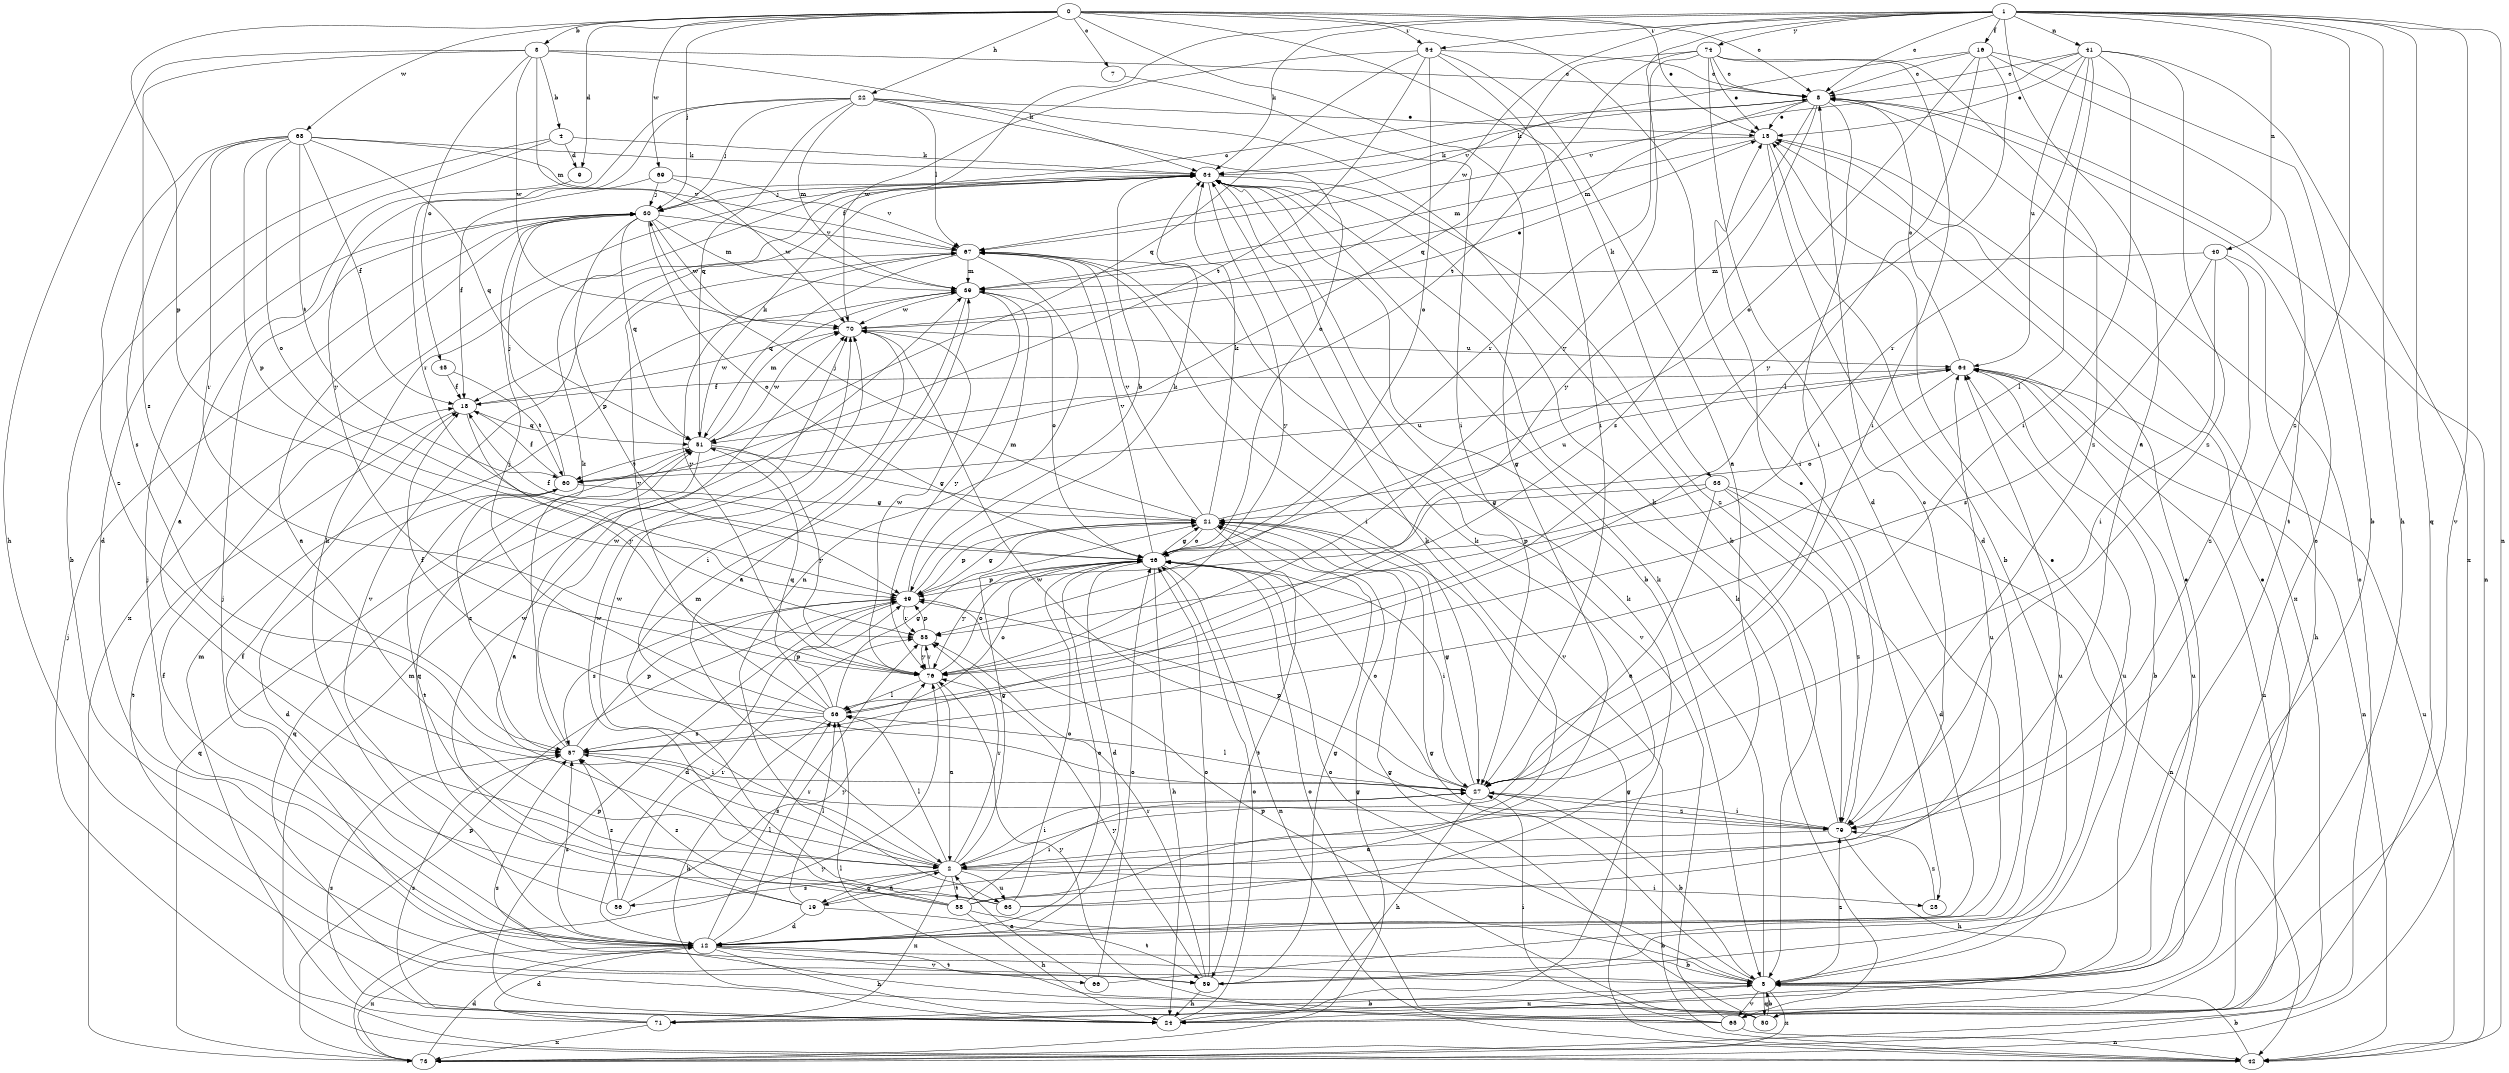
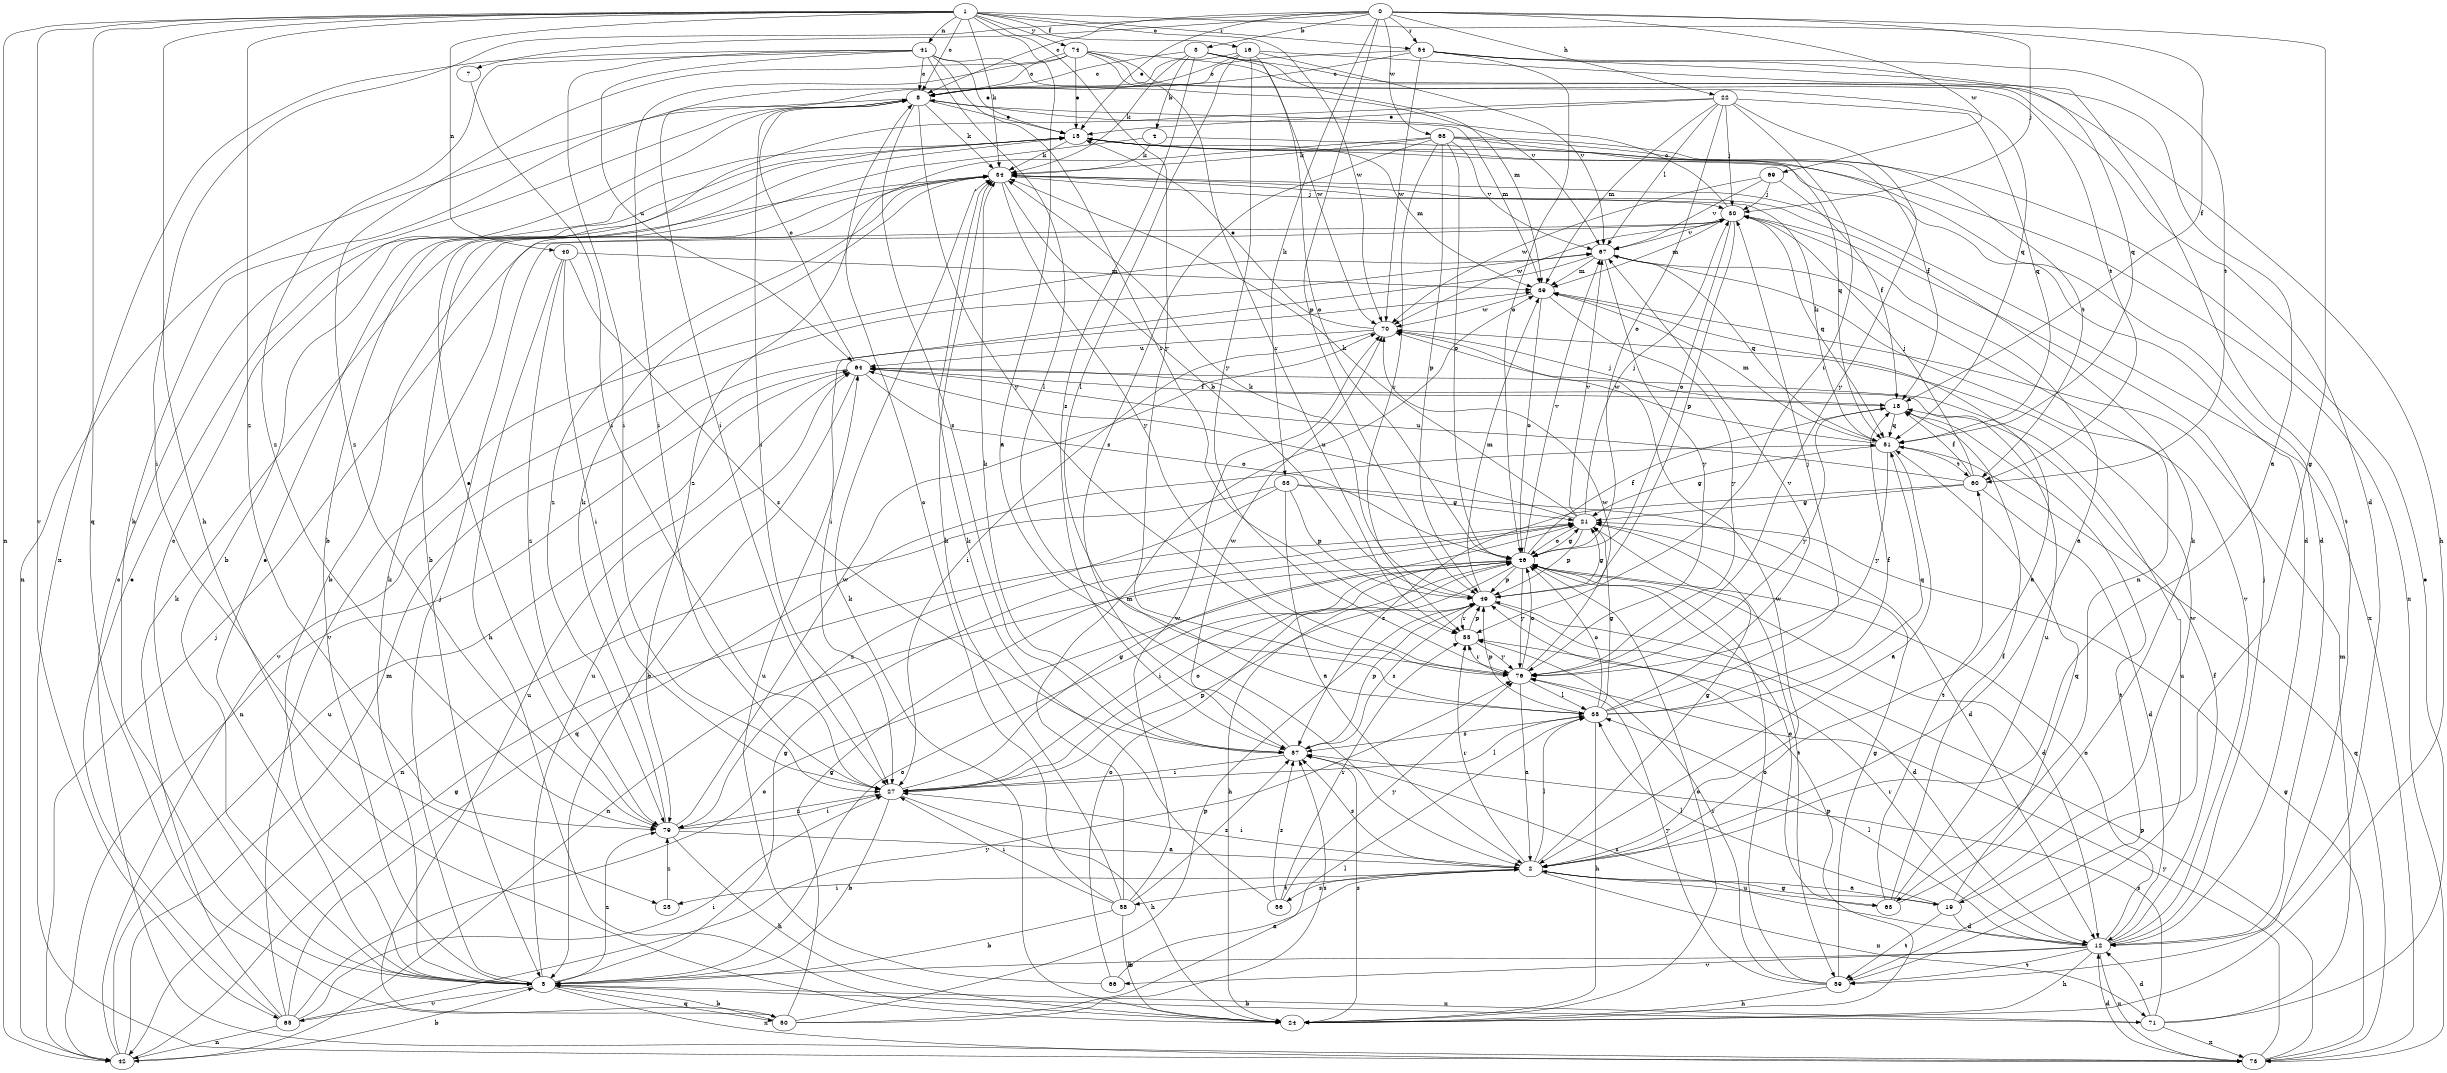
  strict digraph {
    0
    3
    7
    8
-   9
    15
    19
    22
    25
    30
    33
    49
    54
    68
    69
    24
    34
    70
    57
    4
    39
-   45
    27
    42
    76
    2
    5
    12
    73
-   36
+   36 [label=35]
    59
    51
    55
    46
    67
    79
    21
    60
    18
    1
    16
    40
    41
    50
    65
    74
    56
    58
    63
    71
    64
    66
    0 -> 3 [label=b]
    0 -> 7 [label=c]
    0 -> 8 [label=c]
-   0 -> 9 [label=d]
    0 -> 15 [label=e]
    0 -> 19 [label=g]
    0 -> 22 [label=h]
    0 -> 25 [label=i]
    0 -> 30 [label=j]
    0 -> 33 [label=k]
    0 -> 49 [label=p]
    0 -> 54 [label=r]
    0 -> 68 [label=w]
    0 -> 69 [label=w]
    3 -> 8 [label=c]
    3 -> 24 [label=h]
    3 -> 34 [label=k]
    3 -> 70 [label=w]
    3 -> 57 [label=s]
    3 -> 4 [label=b]
    3 -> 39 [label=m]
-   3 -> 45 [label=o]
    7 -> 27 [label=i]
    8 -> 15 [label=e]
    8 -> 34 [label=k]
    8 -> 57 [label=s]
    8 -> 39 [label=m]
    8 -> 27 [label=i]
    8 -> 42 [label=n]
    8 -> 76 [label=y]
-   9 -> 2 [label=a]
    15 -> 34 [label=k]
    15 -> 39 [label=m]
    15 -> 5 [label=b]
    15 -> 12 [label=d]
    15 -> 73 [label=x]
    19 -> 70 [label=w]
    19 -> 2 [label=a]
    19 -> 12 [label=d]
    19 -> 36 [label=l]
    19 -> 59 [label=t]
    19 -> 51 [label=q]
    22 -> 15 [label=e]
    22 -> 30 [label=j]
    22 -> 39 [label=m]
    22 -> 76 [label=y]
    22 -> 5 [label=b]
    22 -> 51 [label=q]
    22 -> 55 [label=r]
    22 -> 46 [label=o]
    22 -> 67 [label=l]
    25 -> 79 [label=z]
    30 -> 8 [label=c]
    30 -> 49 [label=p]
    30 -> 70 [label=w]
    30 -> 39 [label=m]
    30 -> 2 [label=a]
    30 -> 51 [label=q]
    30 -> 46 [label=o]
    30 -> 67 [label=v]
    33 -> 49 [label=p]
    33 -> 42 [label=n]
    33 -> 2 [label=a]
    33 -> 12 [label=d]
    33 -> 79 [label=z]
    33 -> 21 [label=g]
    49 -> 34 [label=k]
    49 -> 57 [label=s]
    49 -> 39 [label=m]
    49 -> 12 [label=d]
    49 -> 55 [label=r]
    49 -> 21 [label=g]
    54 -> 8 [label=c]
    54 -> 70 [label=w]
    54 -> 27 [label=i]
    54 -> 2 [label=a]
    54 -> 51 [label=q]
    54 -> 46 [label=o]
    54 -> 60 [label=t]
    68 -> 49 [label=p]
    68 -> 34 [label=k]
    68 -> 57 [label=s]
    68 -> 51 [label=q]
    68 -> 55 [label=r]
    68 -> 46 [label=o]
    68 -> 67 [label=v]
    68 -> 79 [label=z]
    68 -> 60 [label=t]
    68 -> 18 [label=f]
    69 -> 30 [label=j]
    69 -> 70 [label=w]
    69 -> 67 [label=v]
    69 -> 18 [label=f]
    24 -> 49 [label=p]
    24 -> 34 [label=k]
    24 -> 57 [label=s]
    24 -> 46 [label=o]
    34 -> 30 [label=j]
    34 -> 49 [label=b]
    34 -> 76 [label=y]
    34 -> 5 [label=b]
    34 -> 73 [label=x]
    34 -> 79 [label=z]
    70 -> 15 [label=e]
    70 -> 27 [label=i]
    70 -> 64 [label=u]
    57 -> 49 [label=p]
    57 -> 34 [label=k]
    57 -> 70 [label=w]
    57 -> 27 [label=i]
-   4 -> 9 [label=d]
    4 -> 34 [label=k]
    4 -> 5 [label=b]
    4 -> 12 [label=d]
    39 -> 70 [label=w]
    39 -> 76 [label=y]
    39 -> 2 [label=a]
    39 -> 46 [label=o]
-   45 -> 60 [label=t]
-   45 -> 18 [label=f]
    27 -> 49 [label=p]
    27 -> 24 [label=h]
    27 -> 5 [label=b]
    27 -> 36 [label=l]
    27 -> 46 [label=o]
    27 -> 79 [label=z]
    27 -> 21 [label=g]
    42 -> 30 [label=j]
    42 -> 39 [label=m]
    42 -> 5 [label=b]
    42 -> 67 [label=v]
    42 -> 21 [label=g]
    42 -> 64 [label=u]
    76 -> 70 [label=w]
    76 -> 2 [label=a]
    76 -> 36 [label=l]
    76 -> 55 [label=r]
    76 -> 46 [label=o]
    2 -> 19 [label=g]
    2 -> 25 [label=i]
    2 -> 70 [label=w]
    2 -> 57 [label=s]
    2 -> 27 [label=i]
    2 -> 36 [label=l]
    2 -> 55 [label=r]
    2 -> 21 [label=g]
    2 -> 56 [label=s]
    2 -> 58 [label=t]
    2 -> 63 [label=u]
    2 -> 71 [label=x]
    5 -> 8 [label=c]
    5 -> 15 [label=e]
    5 -> 30 [label=j]
    5 -> 34 [label=k]
    5 -> 73 [label=x]
    5 -> 46 [label=o]
    5 -> 79 [label=z]
    5 -> 21 [label=g]
    5 -> 50 [label=q]
    5 -> 65 [label=v]
    5 -> 71 [label=x]
    5 -> 64 [label=u]
    12 -> 30 [label=j]
    12 -> 24 [label=h]
    12 -> 57 [label=s]
    12 -> 5 [label=b]
    12 -> 73 [label=x]
    12 -> 36 [label=l]
    12 -> 59 [label=t]
    12 -> 55 [label=r]
    12 -> 46 [label=o]
    12 -> 67 [label=v]
    12 -> 18 [label=f]
    12 -> 66 [label=v]
    73 -> 8 [label=c]
    73 -> 49 [label=p]
    73 -> 76 [label=y]
    73 -> 12 [label=d]
    73 -> 51 [label=q]
    73 -> 21 [label=g]
    36 -> 30 [label=j]
    36 -> 49 [label=p]
    36 -> 24 [label=h]
    36 -> 57 [label=s]
    36 -> 51 [label=q]
    36 -> 46 [label=o]
    36 -> 67 [label=v]
    36 -> 21 [label=g]
    36 -> 18 [label=f]
    59 -> 24 [label=h]
    59 -> 76 [label=y]
    59 -> 55 [label=r]
    59 -> 46 [label=o]
    59 -> 21 [label=g]
    59 -> 64 [label=u]
    51 -> 34 [label=k]
    51 -> 70 [label=w]
    51 -> 39 [label=m]
    51 -> 76 [label=y]
    51 -> 2 [label=a]
    51 -> 21 [label=g]
    51 -> 60 [label=t]
    55 -> 49 [label=p]
    55 -> 76 [label=y]
    46 -> 49 [label=p]
    46 -> 24 [label=h]
    46 -> 27 [label=i]
    46 -> 42 [label=n]
    46 -> 76 [label=y]
    46 -> 12 [label=d]
    46 -> 67 [label=v]
    46 -> 21 [label=g]
    46 -> 18 [label=f]
    67 -> 39 [label=m]
    67 -> 27 [label=i]
    67 -> 76 [label=y]
    67 -> 51 [label=q]
    67 -> 63 [label=n]
    79 -> 15 [label=e]
    79 -> 24 [label=h]
    79 -> 34 [label=k]
    79 -> 70 [label=w]
    79 -> 27 [label=i]
    79 -> 2 [label=a]
    21 -> 30 [label=j]
    21 -> 49 [label=p]
    21 -> 34 [label=k]
    21 -> 59 [label=t]
    21 -> 46 [label=o]
    21 -> 67 [label=v]
    21 -> 64 [label=u]
    60 -> 30 [label=j]
    60 -> 57 [label=s]
    60 -> 12 [label=d]
    60 -> 21 [label=g]
    60 -> 18 [label=f]
    60 -> 64 [label=u]
-   18 -> 70 [label=w]
+   18 -> 70 [label=j]
    18 -> 76 [label=y]
    18 -> 59 [label=t]
    18 -> 51 [label=q]
    1 -> 8 [label=c]
    1 -> 54 [label=r]
    1 -> 24 [label=h]
    1 -> 34 [label=k]
    1 -> 70 [label=w]
    1 -> 42 [label=n]
    1 -> 76 [label=y]
    1 -> 2 [label=a]
    1 -> 79 [label=z]
    1 -> 18 [label=f]
    1 -> 16 [label=f]
    1 -> 40 [label=n]
    1 -> 41 [label=n]
    1 -> 50 [label=q]
    1 -> 65 [label=v]
    1 -> 74 [label=y]
    16 -> 8 [label=c]
    16 -> 76 [label=y]
    16 -> 5 [label=b]
    16 -> 36 [label=l]
    16 -> 59 [label=t]
    16 -> 46 [label=o]
    16 -> 67 [label=v]
    40 -> 24 [label=h]
    40 -> 57 [label=s]
    40 -> 39 [label=m]
    40 -> 27 [label=i]
    40 -> 79 [label=z]
    41 -> 8 [label=c]
    41 -> 15 [label=e]
    41 -> 27 [label=i]
    41 -> 73 [label=x]
    41 -> 36 [label=l]
    41 -> 55 [label=r]
    41 -> 67 [label=v]
    41 -> 79 [label=z]
    41 -> 64 [label=u]
    50 -> 49 [label=p]
    50 -> 57 [label=s]
    50 -> 5 [label=b]
    50 -> 36 [label=l]
    50 -> 21 [label=g]
    50 -> 64 [label=u]
    65 -> 15 [label=e]
    65 -> 34 [label=k]
    65 -> 27 [label=i]
    65 -> 42 [label=n]
    65 -> 76 [label=y]
    65 -> 51 [label=q]
    65 -> 46 [label=o]
    65 -> 67 [label=v]
    74 -> 8 [label=c]
    74 -> 15 [label=e]
    74 -> 27 [label=i]
    74 -> 12 [label=d]
    74 -> 51 [label=q]
    74 -> 55 [label=r]
    74 -> 79 [label=z]
    74 -> 60 [label=t]
    56 -> 34 [label=k]
    56 -> 57 [label=s]
    56 -> 76 [label=y]
    56 -> 55 [label=r]
    58 -> 8 [label=c]
    58 -> 24 [label=h]
    58 -> 34 [label=k]
    58 -> 70 [label=w]
    58 -> 57 [label=s]
    58 -> 39 [label=m]
    58 -> 27 [label=i]
    58 -> 5 [label=b]
    63 -> 34 [label=k]
    63 -> 46 [label=o]
    63 -> 60 [label=t]
    63 -> 18 [label=f]
    63 -> 64 [label=u]
    71 -> 15 [label=e]
    71 -> 57 [label=s]
    71 -> 39 [label=m]
    71 -> 5 [label=b]
    71 -> 12 [label=d]
    71 -> 73 [label=x]
    64 -> 8 [label=c]
    64 -> 42 [label=n]
    64 -> 5 [label=b]
    64 -> 46 [label=o]
    64 -> 18 [label=f]
    66 -> 2 [label=a]
    66 -> 46 [label=o]
    66 -> 64 [label=u]
  }
